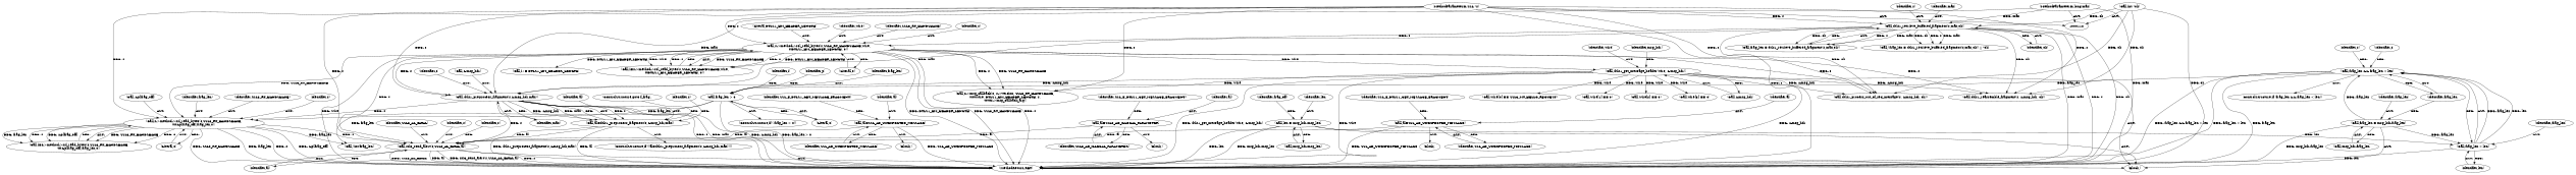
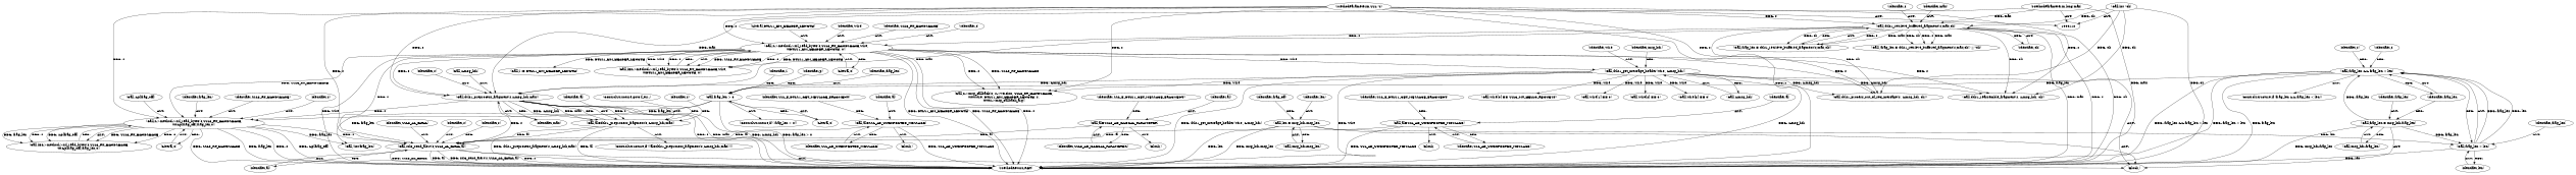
  digraph {
    n1 [label="(Call,ssl3_send_alert(s,SSL3_AL_FATAL,al))"]
    n2 [label="(Block,)"]
    n3 [label="(Identifier,al)"]
    n4 [label="(MethodReturn,RET)"]
    n5 [label="(Call,dtls1_preprocess_fragment(s,&msg_hdr,max))"]
    n6 [label="(Call,s->method->ssl_read_bytes(s,SSL3_RT_HANDSHAKE,\n\t\t\t&p[frag_off],frag_len,0))"]
    n7 [label="(Call,al=dtls1_preprocess_fragment(s,&msg_hdr,max))"]
    n8 [label="(Identifier,max)"]
    n9 [label="(Call,i=s->method->ssl_read_bytes(s,SSL3_RT_HANDSHAKE,\n\t\t\t&p[frag_off],frag_len,0))"]
    n10 [label="(Literal,0)"]
    n11 [label="(Call,(int)frag_len)"]
    n12 [label="(ControlStructure,if ((al=dtls1_preprocess_fragment(s,&msg_hdr,max))))"]
    n13 [label="(Call,s->method->ssl_read_bytes(s,SSL3_RT_HANDSHAKE,wire,\n\t\tDTLS1_HM_HEADER_LENGTH, 0))"]
    n14 [label="(Call,dtls1_get_message_header(wire, &msg_hdr))"]
    n15 [label="(Call,dtls1_process_out_of_seq_message(s, &msg_hdr, ok))"]
    n16 [label="(Call,i != DTLS1_HM_HEADER_LENGTH)"]
    n17 [label="(Call,i=s->method->ssl_read_bytes(s,SSL3_RT_HANDSHAKE,wire,\n\t\tDTLS1_HM_HEADER_LENGTH, 0))"]
    n18 [label="(Literal,0)"]
    n19 [label="(Call,s->msg_callback(0, s->version, SSL3_RT_HANDSHAKE, \n\t\t\t\t\twire, DTLS1_HM_HEADER_LENGTH, s, \n\t\t\t\t\ts->msg_callback_arg))"]
    n20 [label="(Call,dtls1_reassemble_fragment(s, &msg_hdr, ok))"]
    n21 [label="(Call,wire[0] == SSL3_MT_HELLO_REQUEST)"]
    n22 [label="(Call,wire[1] == 0)"]
    n23 [label="(Call,wire[2] == 0)"]
    n24 [label="(Call,wire[3] == 0)"]
    n25 [label="(Call,&msg_hdr)"]
    n26 [label="(Call,dtls1_retrieve_buffered_fragment(s,max,ok))"]
    n27 [label="(Identifier,ok)"]
    n28 [label="(Call,frag_len = dtls1_retrieve_buffered_fragment(s,max,ok))"]
    n29 [label="(Call,(frag_len = dtls1_retrieve_buffered_fragment(s,max,ok)) || *ok)"]
    n30 [label="(MethodParameterIn,SSL *s)"]
    1000112
    n32 [label="(MethodParameterIn,long max)"]
    n33 [label="(Call,int *ok)"]
    n34 [label="(Call,frag_len > 0)"]
    n35 [label="(Literal,0)"]
    n36 [label="(ControlStructure,if ( frag_len > 0))"]
    n37 [label="(Call,frag_len && frag_len < len)"]
    n38 [label="(Call,frag_len < len)"]
    n39 [label="(ControlStructure,if (frag_len && frag_len < len))"]
    n40 [label="(Identifier,frag_len)"]
    n41 [label="(Identifier,len)"]
    n42 [label="(Call,frag_len = msg_hdr.frag_len)"]
    n43 [label="(Call,msg_hdr.frag_len)"]
    n44 [label="(Call,len = msg_hdr.msg_len)"]
    n45 [label="(Call,msg_hdr.msg_len)"]
    n46 [label="(Call,al=SSL_AD_UNEXPECTED_MESSAGE)"]
    n47 [label="(Block,)"]
    n48 [label="(Identifier,SSL_AD_UNEXPECTED_MESSAGE)"]
    n49 [label="(Call,al=SSL3_AD_ILLEGAL_PARAMETER)"]
    n50 [label="(Block,)"]
    n51 [label="(Identifier,SSL3_AD_ILLEGAL_PARAMETER)"]
    n52 [label="(Call,al=SSL_AD_UNEXPECTED_MESSAGE)"]
    n53 [label="(Block,)"]
    n54 [label="(Identifier,SSL_AD_UNEXPECTED_MESSAGE)"]
    n55 [label="(Identifier,max)"]
    n56 [label="(Identifier,wire)"]
    n57 [label="(Identifier,al)"]
    n58 [label="(Identifier,s)"]
    n59 [label="(Identifier,s)"]
-   n60 [label="(ControlStructure,goto f_frag;)"]
+   n60 [label="(ControlStructure,goto f_err;)"]
    n61 [label="(Identifier,SSL_F_DTLS1_GET_MESSAGE_FRAGMENT)"]
    n62 [label="(Identifier,p)"]
    n63 [label="(Identifier,frag_len)"]
    n64 [label="(Identifier,SSL_F_DTLS1_GET_MESSAGE_FRAGMENT)"]
    n65 [label="(Identifier,SSL3_RT_HANDSHAKE)"]
    n66 [label="(Identifier,frag_len)"]
    n67 [label="(Identifier,s)"]
    n68 [label="(Identifier,SSL_F_DTLS1_GET_MESSAGE_FRAGMENT)"]
    n69 [label="(Identifier,s)"]
    n70 [label="(Identifier,msg_hdr)"]
    n71 [label="(Identifier,SSL3_RT_HANDSHAKE)"]
    n72 [label="(Identifier,s)"]
    n73 [label="(Call,&p[frag_off])"]
    n74 [label="(Identifier,s)"]
    n75 [label="(Identifier,al)"]
    n76 [label="(Literal,DTLS1_HM_HEADER_LENGTH)"]
    n77 [label="(Identifier,al)"]
    n78 [label="(Identifier,frag_len)"]
    n79 [label="(Identifier,frag_len)"]
    n80 [label="(Call,&msg_hdr)"]
    n81 [label="(Identifier,len)"]
    n82 [label="(Identifier,i)"]
    n83 [label="(Identifier,wire)"]
    n84 [label="(Identifier,s)"]
    n85 [label="(Identifier,s)"]
    n86 [label="(Identifier,frag_off)"]
    n87 [label="(Identifier,s)"]
    n88 [label="(Identifier,SSL3_AL_FATAL)"]
    n89 [label="(Identifier,al)"]
    n1 -> n2 [label="AST: "]
    n1 -> n3 [label="CFG: "]
    n1 -> n4 [label="DDG: ssl3_send_alert(s,SSL3_AL_FATAL,al)"]
    n1 -> n4 [label="DDG: s"]
    n1 -> n4 [label="DDG: SSL3_AL_FATAL"]
    n1 -> n4 [label="DDG: al"]
    n3 -> n1 [label="AST: "]
    n5 -> n1 [label="DDG: s"]
    n5 -> n4 [label="DDG: s"]
    n5 -> n4 [label="DDG: max"]
    n5 -> n4 [label="DDG: &msg_hdr"]
    n5 -> n6 [label="DDG: s"]
    n5 -> n7 [label="AST: "]
    n5 -> n7 [label="DDG: s"]
    n5 -> n7 [label="DDG: &msg_hdr"]
    n5 -> n7 [label="DDG: max"]
    n5 -> n8 [label="CFG: "]
    n6 -> n1 [label="DDG: s"]
    n6 -> n4 [label="DDG: &p[frag_off]"]
    n6 -> n4 [label="DDG: SSL3_RT_HANDSHAKE"]
    n6 -> n4 [label="DDG: frag_len"]
    n6 -> n4 [label="DDG: s"]
    n6 -> n9 [label="AST: "]
    n6 -> n9 [label="DDG: SSL3_RT_HANDSHAKE"]
    n6 -> n9 [label="DDG: 0"]
    n6 -> n9 [label="DDG: frag_len"]
    n6 -> n9 [label="DDG: s"]
    n6 -> n9 [label="DDG: &p[frag_off]"]
    n6 -> n10 [label="CFG: "]
    n6 -> n11 [label="DDG: frag_len"]
    n7 -> n1 [label="DDG: al"]
    n7 -> n4 [label="DDG: al"]
    n7 -> n4 [label="DDG: dtls1_preprocess_fragment(s,&msg_hdr,max)"]
    n7 -> n5 [label="CFG: "]
    n7 -> n12 [label="AST: "]
    n8 -> n5 [label="AST: "]
    n9 -> n6 [label="CFG: "]
    n10 -> n6 [label="AST: "]
    n13 -> n1 [label="DDG: s"]
    n13 -> n4 [label="DDG: DTLS1_HM_HEADER_LENGTH"]
    n13 -> n4 [label="DDG: SSL3_RT_HANDSHAKE"]
    n13 -> n4 [label="DDG: s"]
    n13 -> n4 [label="DDG: wire"]
    n13 -> n5 [label="DDG: s"]
    n13 -> n6 [label="DDG: SSL3_RT_HANDSHAKE"]
    n13 -> n14 [label="DDG: wire"]
    n13 -> n15 [label="DDG: s"]
    n13 -> n16 [label="DDG: DTLS1_HM_HEADER_LENGTH"]
    n13 -> n17 [label="AST: "]
    n13 -> n17 [label="DDG: SSL3_RT_HANDSHAKE"]
    n13 -> n17 [label="DDG: 0"]
    n13 -> n17 [label="DDG: DTLS1_HM_HEADER_LENGTH"]
    n13 -> n17 [label="DDG: wire"]
    n13 -> n17 [label="DDG: s"]
    n13 -> n18 [label="CFG: "]
    n13 -> n19 [label="DDG: SSL3_RT_HANDSHAKE"]
    n13 -> n19 [label="DDG: s"]
    n13 -> n20 [label="DDG: s"]
    n14 -> n2 [label="AST: "]
    n14 -> n4 [label="DDG: &msg_hdr"]
    n14 -> n4 [label="DDG: dtls1_get_message_header(wire, &msg_hdr)"]
    n14 -> n4 [label="DDG: wire"]
    n14 -> n5 [label="DDG: &msg_hdr"]
    n14 -> n15 [label="DDG: &msg_hdr"]
    n14 -> n19 [label="DDG: wire"]
    n14 -> n20 [label="DDG: &msg_hdr"]
    n14 -> n21 [label="DDG: wire"]
    n14 -> n22 [label="DDG: wire"]
    n14 -> n23 [label="DDG: wire"]
    n14 -> n24 [label="DDG: wire"]
    n14 -> n25 [label="CFG: "]
    n17 -> n13 [label="CFG: "]
    n18 -> n13 [label="AST: "]
    n25 -> n14 [label="AST: "]
    n26 -> n4 [label="DDG: s"]
    n26 -> n4 [label="DDG: ok"]
    n26 -> n4 [label="DDG: max"]
    n26 -> n5 [label="DDG: max"]
    n26 -> n13 [label="DDG: s"]
    n26 -> n15 [label="DDG: ok"]
    n26 -> n20 [label="DDG: ok"]
    n26 -> n27 [label="CFG: "]
    n26 -> n28 [label="AST: "]
    n26 -> n28 [label="DDG: s"]
    n26 -> n28 [label="DDG: max"]
    n26 -> n28 [label="DDG: ok"]
    n26 -> n29 [label="DDG: s"]
    n26 -> n29 [label="DDG: max"]
    n26 -> n29 [label="DDG: ok"]
    n27 -> n26 [label="AST: "]
    n28 -> n26 [label="CFG: "]
    n30 -> n1 [label="DDG: s"]
    n30 -> n4 [label="DDG: s"]
    n30 -> n5 [label="DDG: s"]
    n30 -> n6 [label="DDG: s"]
    n30 -> n13 [label="DDG: s"]
    n30 -> n15 [label="DDG: s"]
    n30 -> n19 [label="DDG: s"]
    n30 -> n20 [label="DDG: s"]
    n30 -> n26 [label="DDG: s"]
    n30 -> 1000112 [label="AST: "]
    n32 -> n4 [label="DDG: max"]
    n32 -> n5 [label="DDG: max"]
    n32 -> n26 [label="DDG: max"]
    n32 -> 1000112 [label="AST: "]
    n33 -> n4 [label="DDG: ok"]
    n33 -> n15 [label="DDG: ok"]
    n33 -> n20 [label="DDG: ok"]
    n33 -> n26 [label="DDG: ok"]
    n33 -> 1000112 [label="AST: "]
    n34 -> n4 [label="DDG: frag_len > 0"]
    n34 -> n6 [label="DDG: frag_len"]
    n34 -> n11 [label="DDG: frag_len"]
    n34 -> n35 [label="CFG: "]
    n34 -> n36 [label="AST: "]
    n35 -> n34 [label="AST: "]
    n37 -> n4 [label="DDG: frag_len && frag_len < len"]
    n37 -> n4 [label="DDG: frag_len < len"]
    n37 -> n4 [label="DDG: frag_len"]
    n37 -> n34 [label="DDG: frag_len"]
    n37 -> n38 [label="CFG: "]
    n37 -> n39 [label="AST: "]
    n37 -> n40 [label="CFG: "]
    n38 -> n4 [label="DDG: len"]
    n38 -> n37 [label="AST: "]
    n38 -> n37 [label="DDG: frag_len"]
    n38 -> n37 [label="DDG: len"]
    n38 -> n41 [label="CFG: "]
    n40 -> n37 [label="AST: "]
    n40 -> n42 [label="CFG: "]
    n41 -> n38 [label="AST: "]
    n42 -> n2 [label="AST: "]
    n42 -> n4 [label="DDG: msg_hdr.frag_len"]
    n42 -> n37 [label="DDG: frag_len"]
    n42 -> n38 [label="DDG: frag_len"]
    n42 -> n43 [label="CFG: "]
    n43 -> n42 [label="AST: "]
    n44 -> n2 [label="AST: "]
    n44 -> n4 [label="DDG: len"]
    n44 -> n4 [label="DDG: msg_hdr.msg_len"]
    n44 -> n38 [label="DDG: len"]
    n44 -> n45 [label="CFG: "]
    n45 -> n44 [label="AST: "]
    n46 -> n1 [label="DDG: al"]
    n46 -> n4 [label="DDG: SSL_AD_UNEXPECTED_MESSAGE"]
    n46 -> n47 [label="AST: "]
    n46 -> n48 [label="CFG: "]
    n48 -> n46 [label="AST: "]
    n49 -> n1 [label="DDG: al"]
    n49 -> n50 [label="AST: "]
    n49 -> n51 [label="CFG: "]
    n51 -> n49 [label="AST: "]
    n52 -> n1 [label="DDG: al"]
    n52 -> n4 [label="DDG: SSL_AD_UNEXPECTED_MESSAGE"]
    n52 -> n53 [label="AST: "]
    n52 -> n54 [label="CFG: "]
    n54 -> n52 [label="AST: "]
    n55 -> n26 [label="AST: "]
    n56 -> n14 [label="AST: "]
    n57 -> n46 [label="AST: "]
    n58 -> n5 [label="AST: "]
    n59 -> n26 [label="AST: "]
    n60 -> n7 [label="CFG: "]
    n61 -> n52 [label="CFG: "]
    n62 -> n34 [label="CFG: "]
    n63 -> n34 [label="AST: "]
    n64 -> n49 [label="CFG: "]
    n65 -> n13 [label="AST: "]
    n66 -> n38 [label="AST: "]
    n67 -> n37 [label="CFG: "]
    n68 -> n46 [label="CFG: "]
    n69 -> n13 [label="AST: "]
    n70 -> n14 [label="CFG: "]
    n71 -> n6 [label="AST: "]
    n72 -> n6 [label="AST: "]
    n73 -> n6 [label="AST: "]
    n74 -> n37 [label="CFG: "]
    n75 -> n52 [label="AST: "]
    n76 -> n13 [label="AST: "]
    n77 -> n49 [label="AST: "]
    n78 -> n6 [label="AST: "]
    n79 -> n42 [label="AST: "]
    n80 -> n5 [label="AST: "]
    n81 -> n44 [label="AST: "]
    n82 -> n34 [label="CFG: "]
    n83 -> n13 [label="AST: "]
    n84 -> n1 [label="AST: "]
    n85 -> n1 [label="CFG: "]
    n86 -> n44 [label="CFG: "]
    n87 -> n7 [label="CFG: "]
    n88 -> n1 [label="AST: "]
    n89 -> n7 [label="AST: "]
  }
